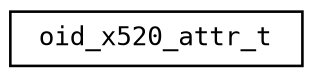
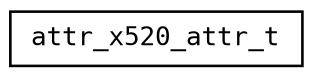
  digraph {
    rankdir=TB
    fontname="DejaVu Sans Mono"
-   n1 [color=black fillcolor=white fontname="DejaVu Sans Mono" fontsize=10 height=0.2 label=oid_x520_attr_t shape=record style=filled width=0.4]
+   n1 [color=black fillcolor=white fontname="DejaVu Sans Mono" fontsize=10 height=0.2 label=attr_x520_attr_t shape=record style=filled width=0.4]
  }
